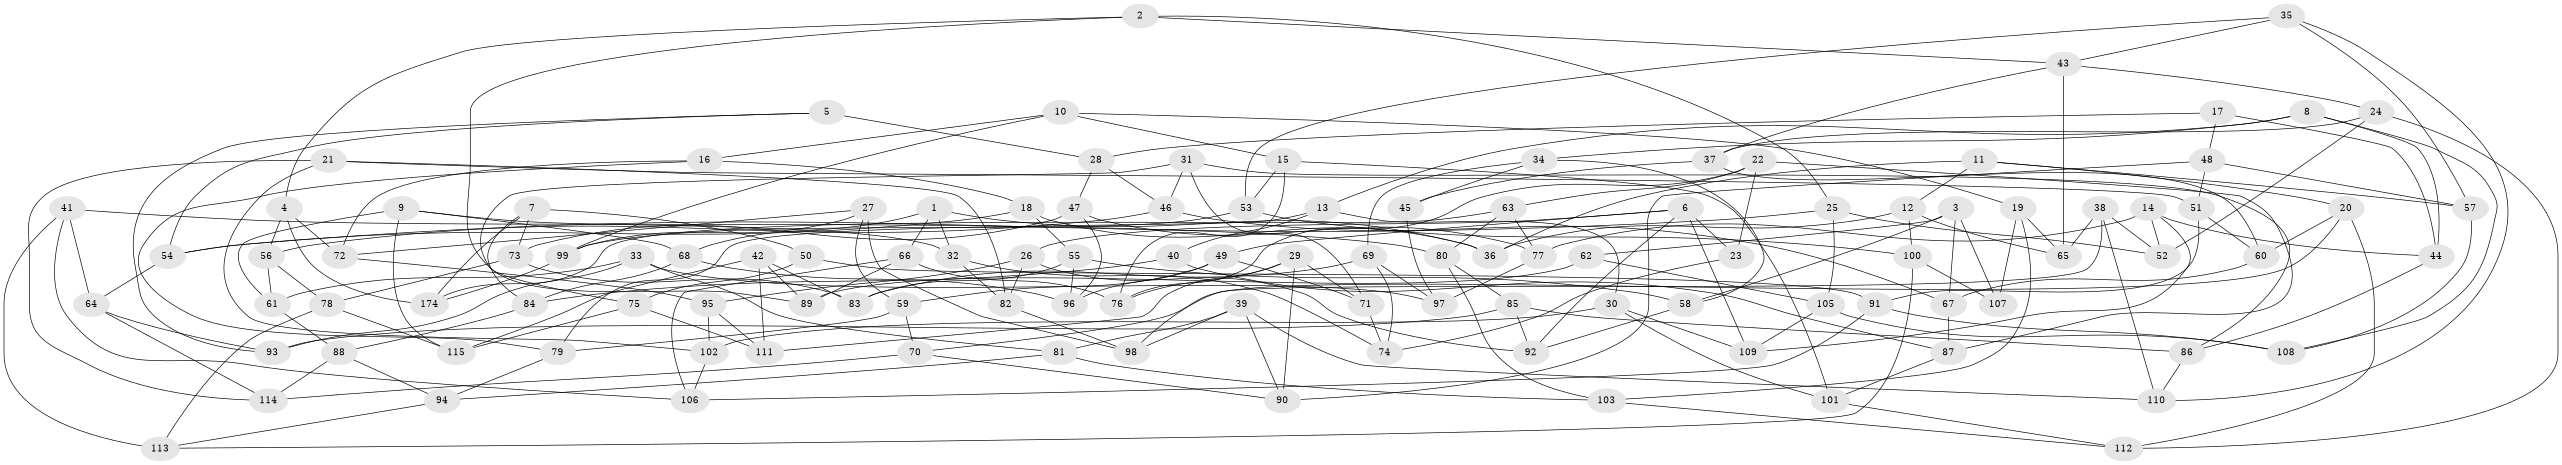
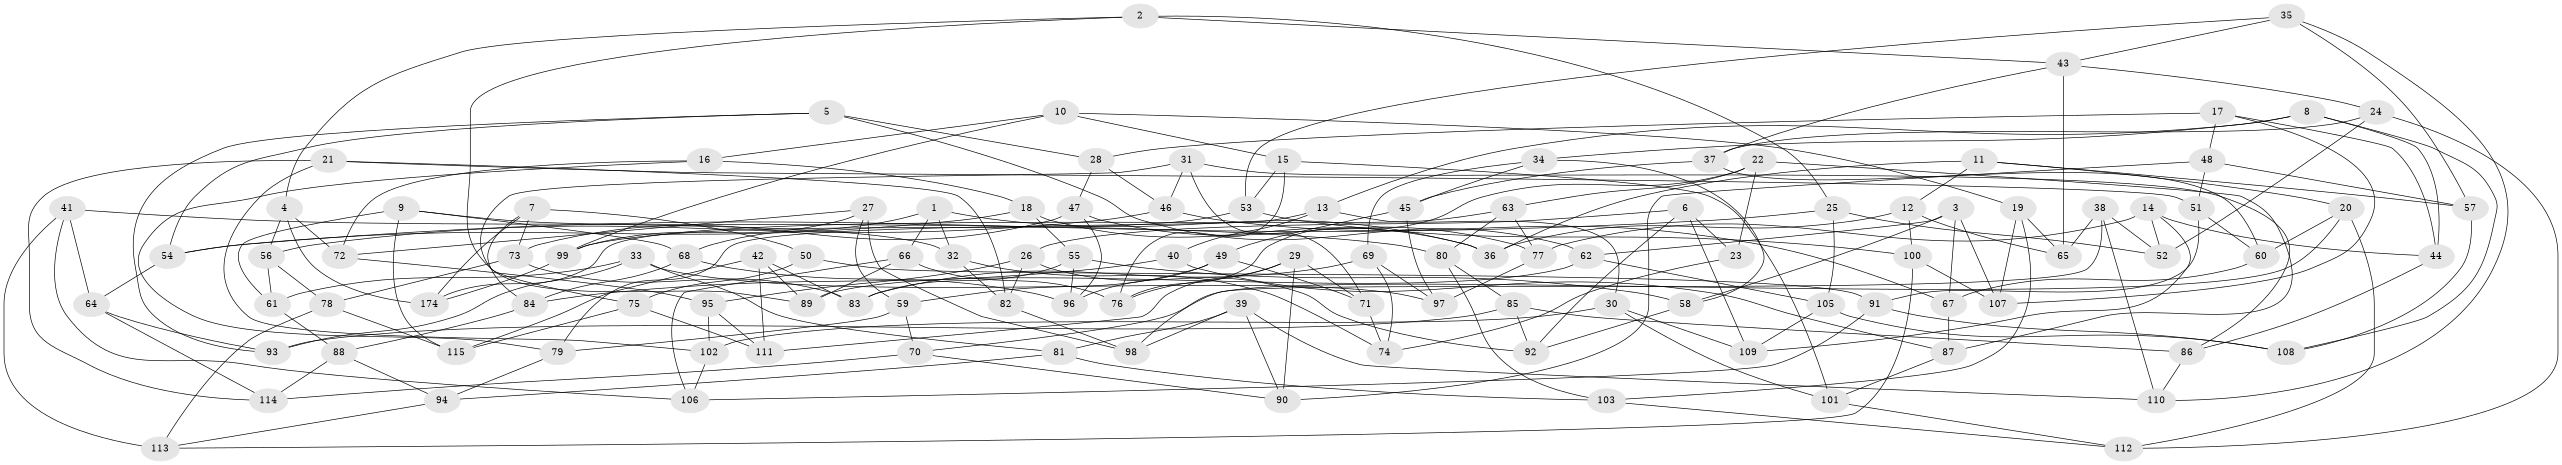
  graph {
    node [color=gray90 style=filled]
    1
    32
    36
    66
    68
    82
    74
    89
    76
    106
    84
    96
    2
    4
    25
    43
    56
    72
    n19 [label=174]
    54
    52
    105
    65
    24
    3
    58
    62
    67
    107
    92
    87
    61
    78
    95
    5
    28
    93
    46
    47
    64
    6
    23
    26
    109
    7
    50
    73
    75
    91
    83
    88
    8
    13
    34
    44
    108
    30
    40
    79
    45
    69
    86
    9
    115
    10
    15
    16
    19
    99
    53
    101
    18
    103
    11
    12
    20
    57
    100
    60
    70
    112
    113
    102
    94
    14
    77
    97
    55
    17
    48
    51
    90
    114
    21
    98
    22
    63
    80
    37
    111
    27
    59
    29
    71
    31
    110
    33
    81
    49
    35
    38
    39
    41
    85
    42
    1 -- 32
    1 -- 36
    1 -- 66
    1 -- 68
    32 -- 82
    32 -- 74
    66 -- 89
    66 -- 76
    66 -- 106
    68 -- 84
    68 -- 96
    82 -- 98
    84 -- 88
    2 -- 89
    2 -- 4
    2 -- 25
    2 -- 43
    4 -- 56
    4 -- 72
    4 -- n19
    25 -- 54
    25 -- 52
    25 -- 105
    43 -- 65
    43 -- 24
    56 -- 61
    56 -- 78
    72 -- 95
    54 -- 64
    105 -- 109
    105 -- 108
    24 -- 52
    24 -- 112
    24 -- 37
    3 -- 58
    3 -- 62
    3 -- 67
    3 -- 107
    58 -- 92
    62 -- 89
    62 -- 105
    67 -- 87
    87 -- 101
    61 -- 88
    78 -- 115
    78 -- 113
    95 -- 102
    95 -- 111
    5 -- 54
+   5 -- 62
    5 -- 28
    5 -- 93
    28 -- 46
    28 -- 47
    46 -- 56
    46 -- 67
    47 -- 96
    47 -- 73
    47 -- 77
    64 -- 93
    64 -- 114
    6 -- 92
    6 -- 23
    6 -- 26
    6 -- 109
    23 -- 74
    26 -- 82
    26 -- 92
    26 -- 95
    7 -- 84
    7 -- n19
    7 -- 50
    7 -- 73
    50 -- 75
    50 -- 91
    73 -- 78
    73 -- 83
    75 -- 115
    75 -- 111
    91 -- 106
    91 -- 108
    88 -- 94
    88 -- 114
    8 -- 13
    8 -- 34
    8 -- 44
    8 -- 108
    13 -- 30
    13 -- 40
    13 -- 79
    34 -- 58
    34 -- 45
    34 -- 69
    44 -- 86
    30 -- 109
    30 -- 101
    30 -- 102
    40 -- 84
    40 -- 87
    79 -- 94
    45 -- 97
-   6 -- 49
+   45 -- 49
    69 -- 74
    69 -- 83
    69 -- 97
    86 -- 110
    9 -- 32
    9 -- 68
    9 -- 61
    9 -- 115
    10 -- 15
    10 -- 16
    10 -- 19
    10 -- 99
    15 -- 76
    15 -- 53
    15 -- 101
    16 -- 72
    16 -- 79
    16 -- 18
    19 -- 65
    19 -- 107
    19 -- 103
    99 -- n19
    53 -- 99
    53 -- 100
    101 -- 112
    18 -- 36
    18 -- 54
    18 -- 55
    103 -- 112
    11 -- 36
    11 -- 12
    11 -- 20
    11 -- 57
    12 -- 36
    12 -- 65
    12 -- 100
    20 -- 60
    20 -- 70
    20 -- 112
    57 -- 108
    100 -- 107
    100 -- 113
    60 -- 67
    70 -- 90
    70 -- 114
    102 -- 106
    94 -- 113
    14 -- 52
    14 -- 109
    14 -- 44
    14 -- 77
    77 -- 97
    55 -- 96
    55 -- 58
    55 -- 83
+   17 -- 107
    17 -- 28
    17 -- 44
    17 -- 48
    48 -- 57
    48 -- 51
    48 -- 90
    51 -- 91
    51 -- 60
    21 -- 82
    21 -- 102
    21 -- 51
    21 -- 114
    22 -- 76
    22 -- 87
    22 -- 23
    22 -- 63
    63 -- n19
    63 -- 77
    63 -- 80
    80 -- 103
    80 -- 85
    37 -- 43
    37 -- 45
    37 -- 60
    27 -- 72
    27 -- 99
    27 -- 98
    27 -- 59
    59 -- 79
    59 -- 70
    29 -- 76
    29 -- 90
    29 -- 111
    29 -- 71
    71 -- 74
    31 -- 46
    31 -- 75
    31 -- 86
    31 -- 71
    33 -- 61
    33 -- 93
    33 -- 97
    33 -- 81
    81 -- 103
    81 -- 94
    49 -- 96
    49 -- 59
    49 -- 71
    35 -- 43
    35 -- 53
    35 -- 57
    35 -- 110
    38 -- 52
    38 -- 65
    38 -- 98
    38 -- 110
    39 -- 90
    39 -- 98
    39 -- 110
    39 -- 81
    41 -- 106
    41 -- 64
    41 -- 113
    41 -- 80
    85 -- 92
    85 -- 93
    85 -- 86
    42 -- 89
    42 -- 83
    42 -- 115
    42 -- 111
  }
